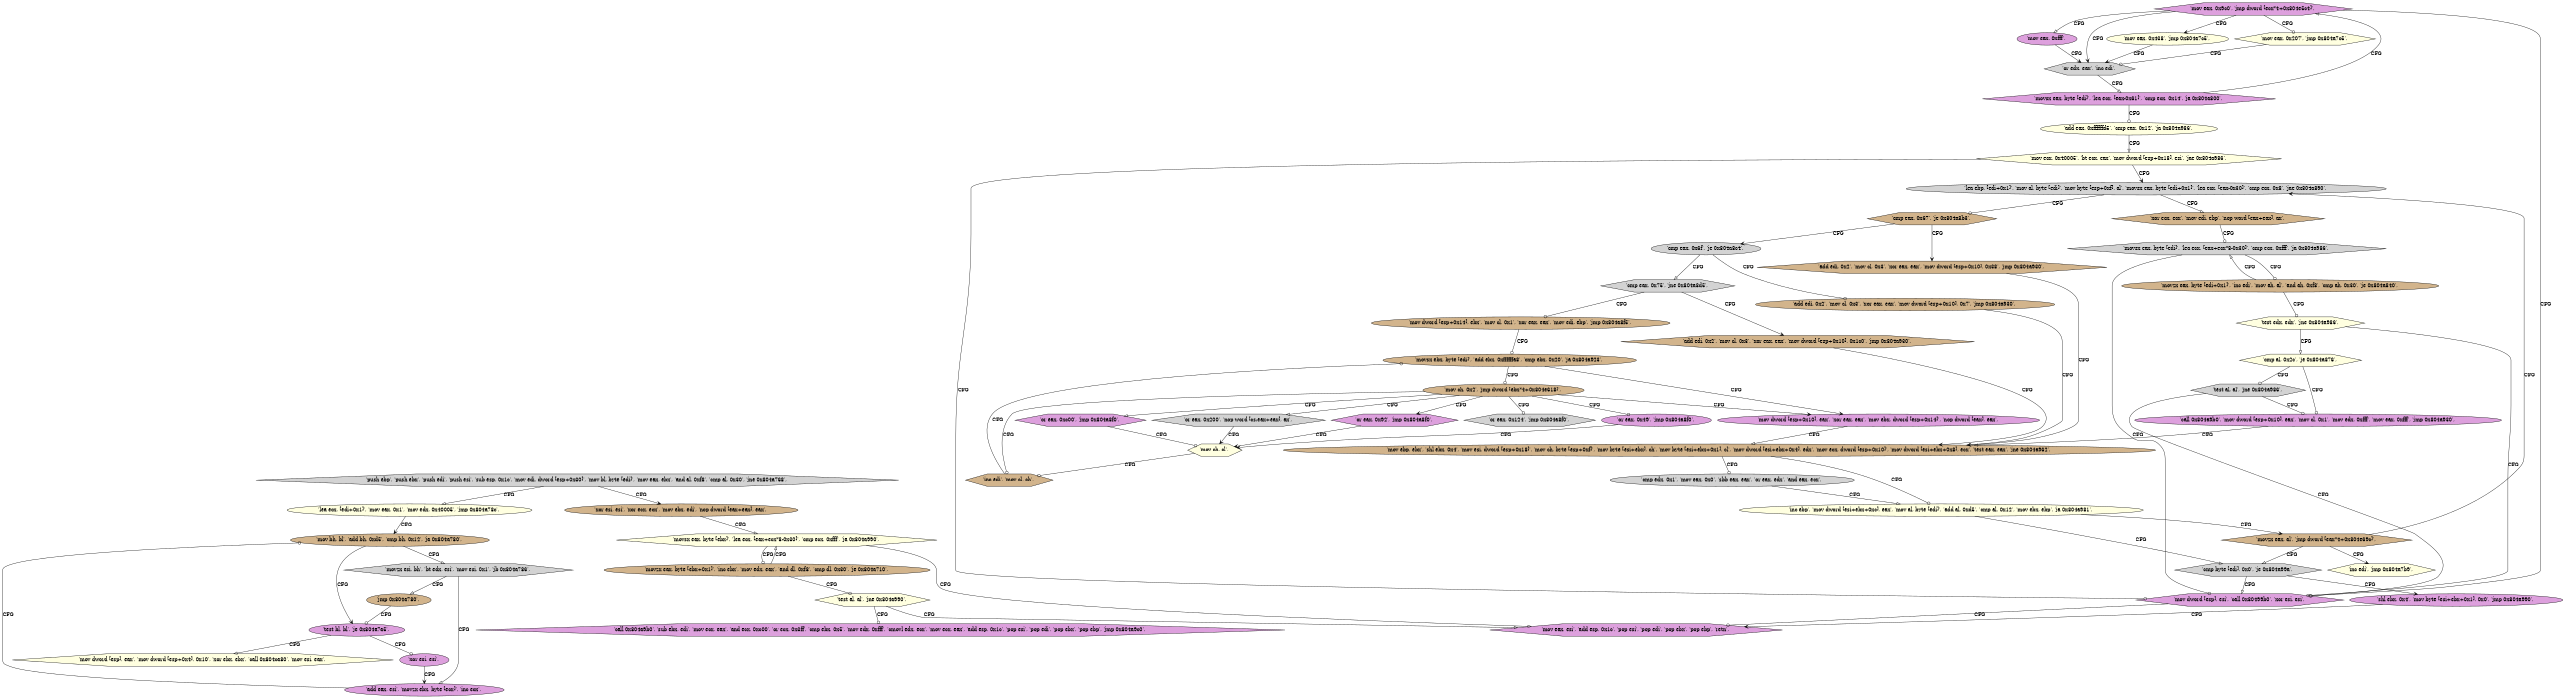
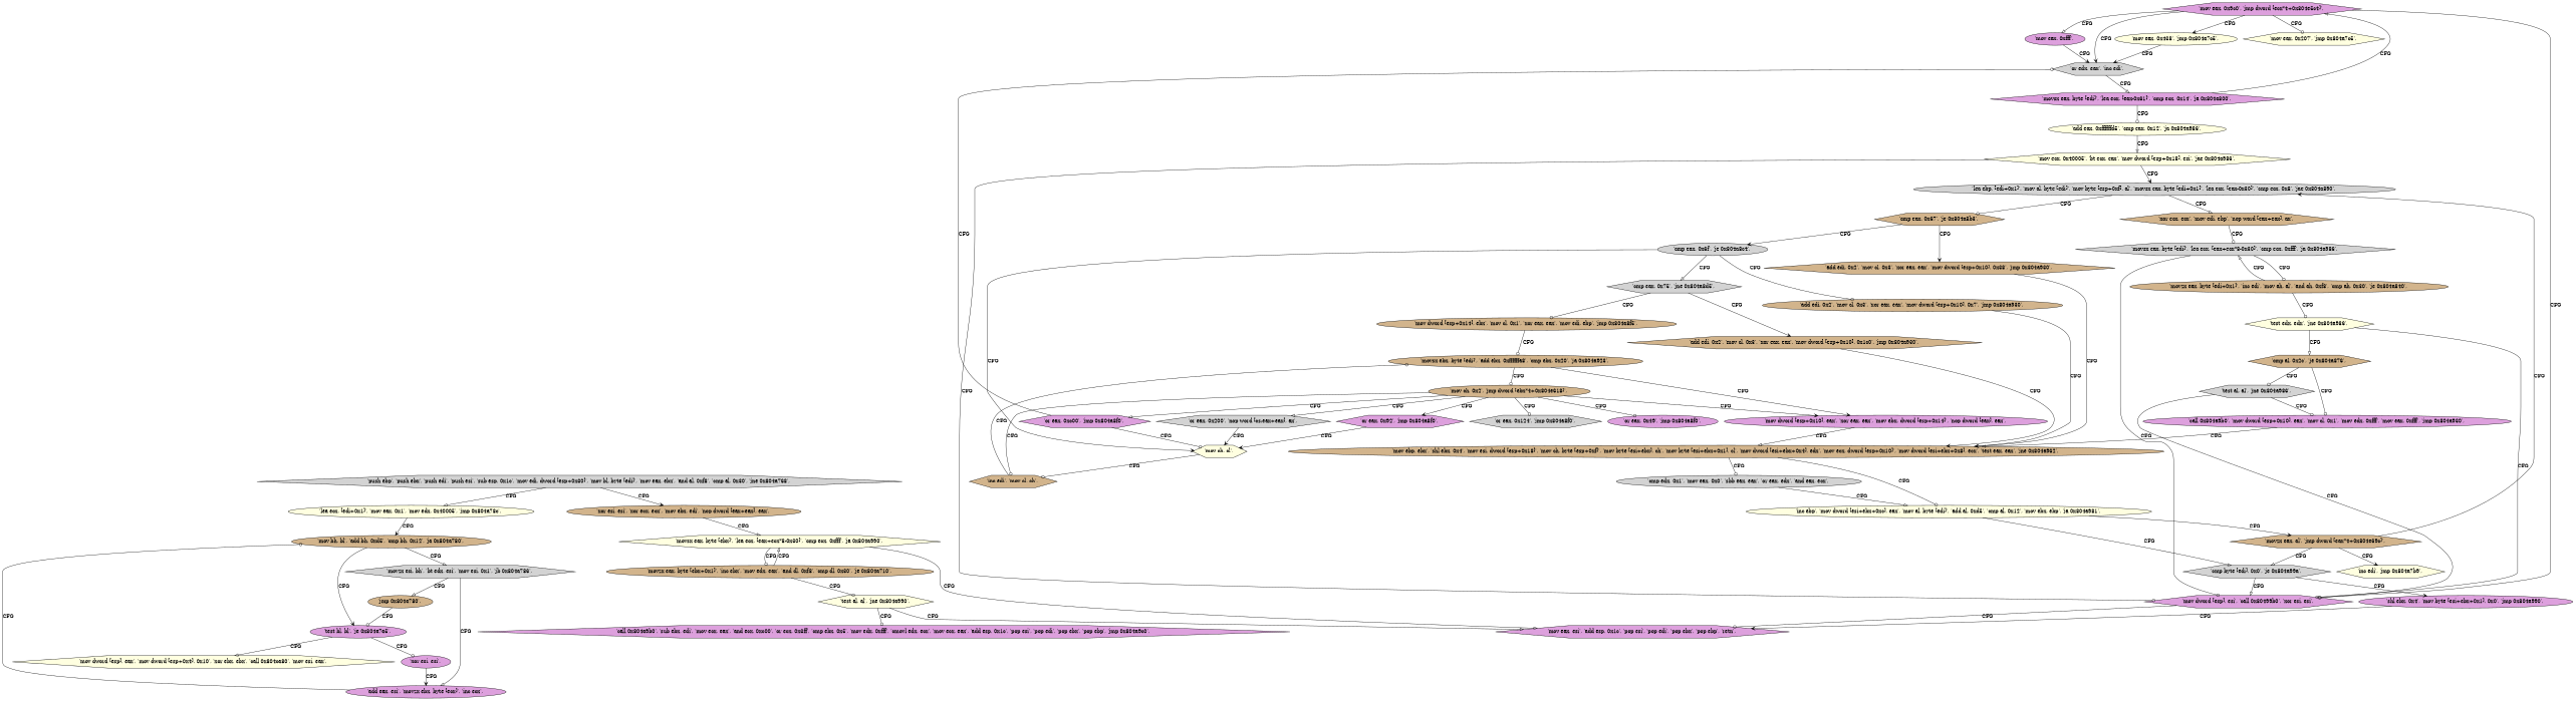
  digraph {
    node [fillcolor=tan shape=hexagon style=filled]
    edge [arrowhead=odot]
    n1 [fillcolor=lightgrey label="'push ebp', 'push ebx', 'push edi', 'push esi', 'sub esp, 0x1c', 'mov edi, dword [esp+0x30]', 'mov bl, byte [edi]', 'mov eax, ebx', 'and al, 0xf8', 'cmp al, 0x30', 'jne 0x804a768', "]
    n2 [fillcolor=lightyellow label="'lea ecx, [edi+0x1]', 'mov eax, 0x1', 'mov edx, 0x40005', 'jmp 0x804a78c', " shape=ellipse]
    n3 [label="'xor esi, esi', 'xor ecx, ecx', 'mov ebx, edi', 'nop dword [eax+eax], eax', " shape=ellipse]
    n4 [label="'mov bh, bl', 'add bh, 0xd5', 'cmp bh, 0x12', 'ja 0x804a780', " shape=ellipse]
    n5 [fillcolor=lightyellow label="'movsx eax, byte [ebx]', 'lea ecx, [eax+ecx*8-0x30]', 'cmp ecx, 0xfff', 'ja 0x804a990', "]
    n6 [fillcolor=plum label="'test bl, bl', 'je 0x804a7a5', " shape=ellipse]
    n7 [fillcolor=lightgrey label="'movzx esi, bh', 'bt edx, esi', 'mov esi, 0x1', 'jb 0x804a786', "]
    n8 [fillcolor=plum label="'mov eax, esi', 'add esp, 0x1c', 'pop esi', 'pop edi', 'pop ebx', 'pop ebp', 'retn', "]
    n9 [label="'movzx eax, byte [ebx+0x1]', 'inc ebx', 'mov edx, eax', 'and dl, 0xf8', 'cmp dl, 0x30', 'je 0x804a710', " shape=ellipse]
    n10 [fillcolor=lightyellow label="'mov dword [esp], eax', 'mov dword [esp+0x4], 0x10', 'xor ebx, ebx', 'call 0x804ca80', 'mov esi, eax', "]
    n11 [fillcolor=plum label="'xor esi, esi', " shape=ellipse]
    n12 [fillcolor=plum label="'add eax, esi', 'movzx ebx, byte [ecx]', 'inc ecx', " shape=ellipse]
    n13 [label="'jmp 0x804a780', " shape=ellipse]
    n14 [fillcolor=lightyellow label="'test al, al', 'jne 0x804a990', "]
    n15 [fillcolor=plum label="'call 0x804a9b0', 'sub ebx, edi', 'mov ecx, eax', 'and ecx, 0xc00', 'or ecx, 0x3ff', 'cmp ebx, 0x5', 'mov edx, 0xfff', 'cmovl edx, ecx', 'mov ecx, eax', 'add esp, 0x1c', 'pop esi', 'pop edi', 'pop ebx', 'pop ebp', 'jmp 0x804a9c0', "]
    n16 [fillcolor=plum label="'movsx eax, byte [edi]', 'lea ecx, [eax-0x61]', 'cmp ecx, 0x14', 'ja 0x804a800', "]
    n17 [fillcolor=lightyellow label="'add eax, 0xffffffd5', 'cmp eax, 0x12', 'ja 0x804a986', " shape=ellipse]
    n18 [fillcolor=plum label="'mov eax, 0x9c0', 'jmp dword [ecx*4+0x804e5c4]', "]
    n19 [fillcolor=lightyellow label="'mov ecx, 0x40005', 'bt ecx, eax', 'mov dword [esp+0x18], esi', 'jae 0x804a986', "]
    n20 [fillcolor=plum label="'mov dword [esp], esi', 'call 0x80499b0', 'xor esi, esi', "]
    n21 [fillcolor=plum label="'mov eax, 0xfff', " shape=ellipse]
    n22 [fillcolor=lightgrey label="'or edx, eax', 'inc edi', "]
    n23 [fillcolor=lightyellow label="'mov eax, 0x438', 'jmp 0x804a7c5', " shape=ellipse]
    n24 [fillcolor=lightyellow label="'mov eax, 0x207', 'jmp 0x804a7c5', "]
    n25 [fillcolor=lightgrey label="'lea ebp, [edi+0x1]', 'mov al, byte [edi]', 'mov byte [esp+0xf], al', 'movsx eax, byte [edi+0x1]', 'lea ecx, [eax-0x30]', 'cmp ecx, 0x8', 'jae 0x804a890', " shape=ellipse]
    n26 [label="'cmp eax, 0x67', 'je 0x804a8b3', "]
    n27 [label="'xor ecx, ecx', 'mov edi, ebp', 'nop word [eax+eax], ax', "]
    n28 [label="'add edi, 0x2', 'mov cl, 0x3', 'xor eax, eax', 'mov dword [esp+0x10], 0x38', 'jmp 0x804a930', "]
    n29 [fillcolor=lightgrey label="'cmp eax, 0x6f', 'je 0x804a8c4', " shape=ellipse]
    n30 [fillcolor=lightgrey label="'movsx eax, byte [edi]', 'lea ecx, [eax+ecx*8-0x30]', 'cmp ecx, 0xfff', 'ja 0x804a986', "]
    n31 [label="'mov ebp, ebx', 'shl ebx, 0x4', 'mov esi, dword [esp+0x18]', 'mov ch, byte [esp+0xf]', 'mov byte [esi+ebx], ch', 'mov byte [esi+ebx+0x1], cl', 'mov dword [esi+ebx+0x4], edx', 'mov ecx, dword [esp+0x10]', 'mov dword [esi+ebx+0x8], ecx', 'test eax, eax', 'jne 0x804a962', " shape=ellipse]
    n32 [label="'add edi, 0x2', 'mov cl, 0x3', 'xor eax, eax', 'mov dword [esp+0x10], 0x7', 'jmp 0x804a930', " shape=ellipse]
    n33 [fillcolor=lightgrey label="'cmp eax, 0x75', 'jne 0x804a8d5', "]
    n34 [label="'movzx eax, byte [edi+0x1]', 'inc edi', 'mov ah, al', 'and ah, 0xf8', 'cmp ah, 0x30', 'je 0x804a840', " shape=ellipse]
    n35 [fillcolor=lightyellow label="'inc ebp', 'mov dword [esi+ebx+0xc], eax', 'mov al, byte [edi]', 'add al, 0xd5', 'cmp al, 0x12', 'mov ebx, ebp', 'ja 0x804a981', " shape=ellipse]
    n36 [fillcolor=lightgrey label="'cmp edx, 0x1', 'mov eax, 0x0', 'sbb eax, eax', 'or eax, edx', 'and eax, ecx', " shape=ellipse]
    n37 [label="'mov dword [esp+0x14], ebx', 'mov cl, 0x1', 'xor eax, eax', 'mov edi, ebp', 'jmp 0x804a8f5', " shape=ellipse]
    n38 [label="'add edi, 0x2', 'mov cl, 0x3', 'xor eax, eax', 'mov dword [esp+0x10], 0x1c0', 'jmp 0x804a930', "]
    n39 [fillcolor=lightyellow label="'test edx, edx', 'jne 0x804a986', "]
    n40 [fillcolor=lightgrey label="'cmp byte [edi], 0x0', 'je 0x804a99a', "]
    n41 [label="'movzx eax, al', 'jmp dword [eax*4+0x804e69c]', "]
    n42 [label="'movsx ebx, byte [edi]', 'add ebx, 0xffffffa8', 'cmp ebx, 0x20', 'ja 0x804a923', " shape=ellipse]
-   n43 [fillcolor=lightyellow label="'cmp al, 0x2c', 'je 0x804a876', "]
+   n43 [label="'cmp al, 0x2c', 'je 0x804a876', "]
    n44 [fillcolor=plum label="'call 0x804a9b0', 'mov dword [esp+0x10], eax', 'mov cl, 0x1', 'mov edx, 0xfff', 'mov eax, 0xfff', 'jmp 0x804a930', " shape=ellipse]
    n45 [fillcolor=lightgrey label="'test al, al', 'jne 0x804a986', "]
    n46 [fillcolor=plum label="'shl ebx, 0x4', 'mov byte [esi+ebx+0x1], 0x0', 'jmp 0x804a990', " shape=ellipse]
    n47 [fillcolor=lightyellow label="'inc edi', 'jmp 0x804a7b9', "]
    n48 [fillcolor=plum label="'mov dword [esp+0x10], eax', 'xor eax, eax', 'mov ebx, dword [esp+0x14]', 'nop dword [eax], eax', " shape=ellipse]
    n49 [label="'mov ch, 0x2', 'jmp dword [ebx*4+0x804e618]', " shape=ellipse]
    n50 [fillcolor=lightgrey label="'or eax, 0x200', 'nop word [cs:eax+eax], ax', "]
    n51 [label="'inc edi', 'mov cl, ch', "]
    n52 [fillcolor=lightgrey label="'or eax, 0x124', 'jmp 0x804a8f0', "]
    n53 [fillcolor=plum label="'or eax, 0xc00', 'jmp 0x804a8f0', "]
    n54 [fillcolor=plum label="'or eax, 0x92', 'jmp 0x804a8f0', "]
    n55 [fillcolor=plum label="'or eax, 0x49', 'jmp 0x804a8f0', " shape=ellipse]
    n56 [fillcolor=lightyellow label="'mov ch, cl', "]
    n1 -> n2 [arrowhead=onormal label=CFG]
    n1 -> n3 [arrowhead=vee label=CFG]
    n2 -> n4 [arrowhead=vee label=CFG]
    n3 -> n5 [arrowhead=onormal label=CFG]
    n4 -> n6 [arrowhead=vee label=CFG]
    n4 -> n7 [arrowhead=onormal label=CFG]
    n5 -> n8 [arrowhead=onormal label=CFG]
    n5 -> n9 [label=CFG]
    n6 -> n10 [arrowhead=onormal label=CFG]
    n6 -> n11 [label=CFG]
    n7 -> n12 [arrowhead=onormal label=CFG]
    n7 -> n13 [arrowhead=onormal label=CFG]
    n9 -> n5 [arrowhead=onormal label=CFG]
    n9 -> n14 [label=CFG]
    n11 -> n12 [arrowhead=vee label=CFG]
    n12 -> n4 [label=CFG]
    n13 -> n6 [label=CFG]
    n14 -> n8 [arrowhead=onormal label=CFG]
    n14 -> n15 [label=CFG]
    n16 -> n17 [label=CFG]
    n16 -> n18 [arrowhead=onormal label=CFG]
    n17 -> n19 [arrowhead=onormal label=CFG]
    n18 -> n20 [label=CFG]
    n18 -> n21 [arrowhead=onormal label=CFG]
    n18 -> n22 [arrowhead=vee label=CFG]
    n18 -> n23 [arrowhead=vee label=CFG]
    n18 -> n24 [label=CFG]
    n19 -> n20 [label=CFG]
    n19 -> n25 [arrowhead=vee label=CFG]
    n20 -> n8 [label=CFG]
    n21 -> n22 [arrowhead=vee label=CFG]
    n22 -> n16 [arrowhead=onormal label=CFG]
    n23 -> n22 [arrowhead=vee label=CFG]
-   n24 -> n22 [label=CFG]
+   n53 -> n22 [label=CFG]
    n25 -> n26 [label=CFG]
    n25 -> n27 [arrowhead=onormal label=CFG]
    n26 -> n28 [arrowhead=vee label=CFG]
    n26 -> n29 [arrowhead=vee label=CFG]
    n27 -> n30 [label=CFG]
    n28 -> n31 [arrowhead=vee label=CFG]
    n29 -> n32 [label=CFG]
    n29 -> n33 [arrowhead=onormal label=CFG]
    n30 -> n20 [label=CFG]
    n30 -> n34 [label=CFG]
    n31 -> n35 [label=CFG]
    n31 -> n36 [label=CFG]
    n32 -> n31 [arrowhead=onormal label=CFG]
    n33 -> n37 [label=CFG]
    n33 -> n38 [arrowhead=vee label=CFG]
    n34 -> n30 [arrowhead=onormal label=CFG]
    n34 -> n39 [label=CFG]
    n35 -> n40 [arrowhead=onormal label=CFG]
    n35 -> n41 [arrowhead=vee label=CFG]
    n36 -> n35 [arrowhead=onormal label=CFG]
    n37 -> n42 [label=CFG]
    n38 -> n31 [arrowhead=vee label=CFG]
    n39 -> n20 [label=CFG]
    n39 -> n43 [arrowhead=onormal label=CFG]
    n40 -> n20 [arrowhead=onormal label=CFG]
    n40 -> n46 [arrowhead=vee label=CFG]
    n41 -> n25 [arrowhead=vee label=CFG]
    n41 -> n40 [arrowhead=onormal label=CFG]
    n41 -> n47 [arrowhead=vee label=CFG]
    n42 -> n48 [arrowhead=vee label=CFG]
    n42 -> n49 [label=CFG]
    n43 -> n44 [label=CFG]
    n43 -> n45 [label=CFG]
    n44 -> n31 [arrowhead=onormal label=CFG]
    n45 -> n20 [label=CFG]
    n45 -> n44 [label=CFG]
    n46 -> n8 [arrowhead=vee label=CFG]
    n48 -> n31 [arrowhead=onormal label=CFG]
    n49 -> n48 [arrowhead=vee label=CFG]
    n49 -> n50 [arrowhead=onormal label=CFG]
    n49 -> n51 [label=CFG]
    n49 -> n52 [label=CFG]
    n49 -> n53 [arrowhead=onormal label=CFG]
    n49 -> n54 [arrowhead=vee label=CFG]
    n49 -> n55 [label=CFG]
    n50 -> n56 [arrowhead=vee label=CFG]
    n51 -> n42 [label=CFG]
    n53 -> n56 [label=CFG]
    n54 -> n56 [arrowhead=vee label=CFG]
-   n55 -> n56 [arrowhead=vee label=CFG]
+   n29 -> n56 [arrowhead=vee label=CFG]
    n56 -> n51 [label=CFG]
  }
